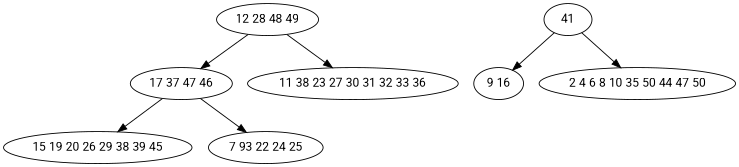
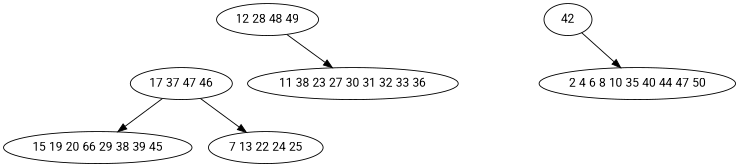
  digraph {
    fontname=Roboto
    node [fontname=Roboto]
    edge [fontname=Roboto]
    n1 [label="12 28 48 49"]
    n2 [label="17 37 47 46"]
    n3 [label="11 38 23 27 30 31 32 33 36"]
-   n4 [label=41]
-   n5 [label="9 16"]
-   n6 [label="2 4 6 8 10 35 50 44 47 50"]
-   n7 [label="15 19 20 26 29 38 39 45"]
-   n8 [label="7 93 22 24 25"]
-   n1 -> n2
+   n4 [label=42]
+   n6 [label="2 4 6 8 10 35 40 44 47 50"]
+   n7 [label="15 19 20 66 29 38 39 45"]
+   n8 [label="7 13 22 24 25"]
    n1 -> n3
    n2 -> n7
    n2 -> n8
-   n4 -> n5
    n4 -> n6
  }
